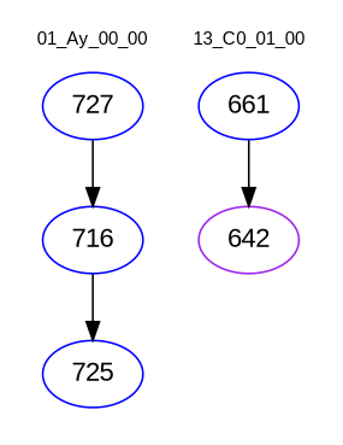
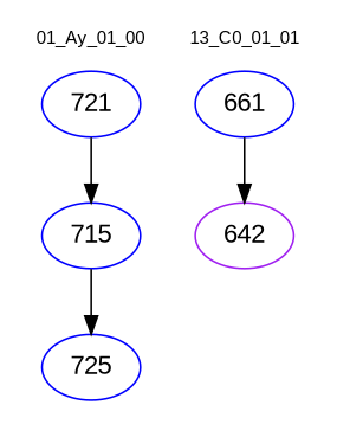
  digraph {
    fontname="Liberation Sans"
    node [color=blue fontname="Liberation Sans"]
    edge [color=black fontname="Liberation Sans"]
-   n1 [label=727]
-   n2 [label=716]
+   n1 [label=721]
+   n2 [label=715]
    n3 [label=725]
    n4 [label=661]
    n5 [color=purple label=642]
    subgraph cluster_1 {
      color=white
      fontsize=10
-     label="01_Ay_00_00"
+     label="01_Ay_01_00"
      n1
      n2
      n3
    }
    subgraph cluster_2 {
      color=white
      fontsize=10
-     label="13_C0_01_00"
+     label="13_C0_01_01"
      n4
      n5
    }
    n1 -> n2
    n2 -> n3
    n4 -> n5
  }
